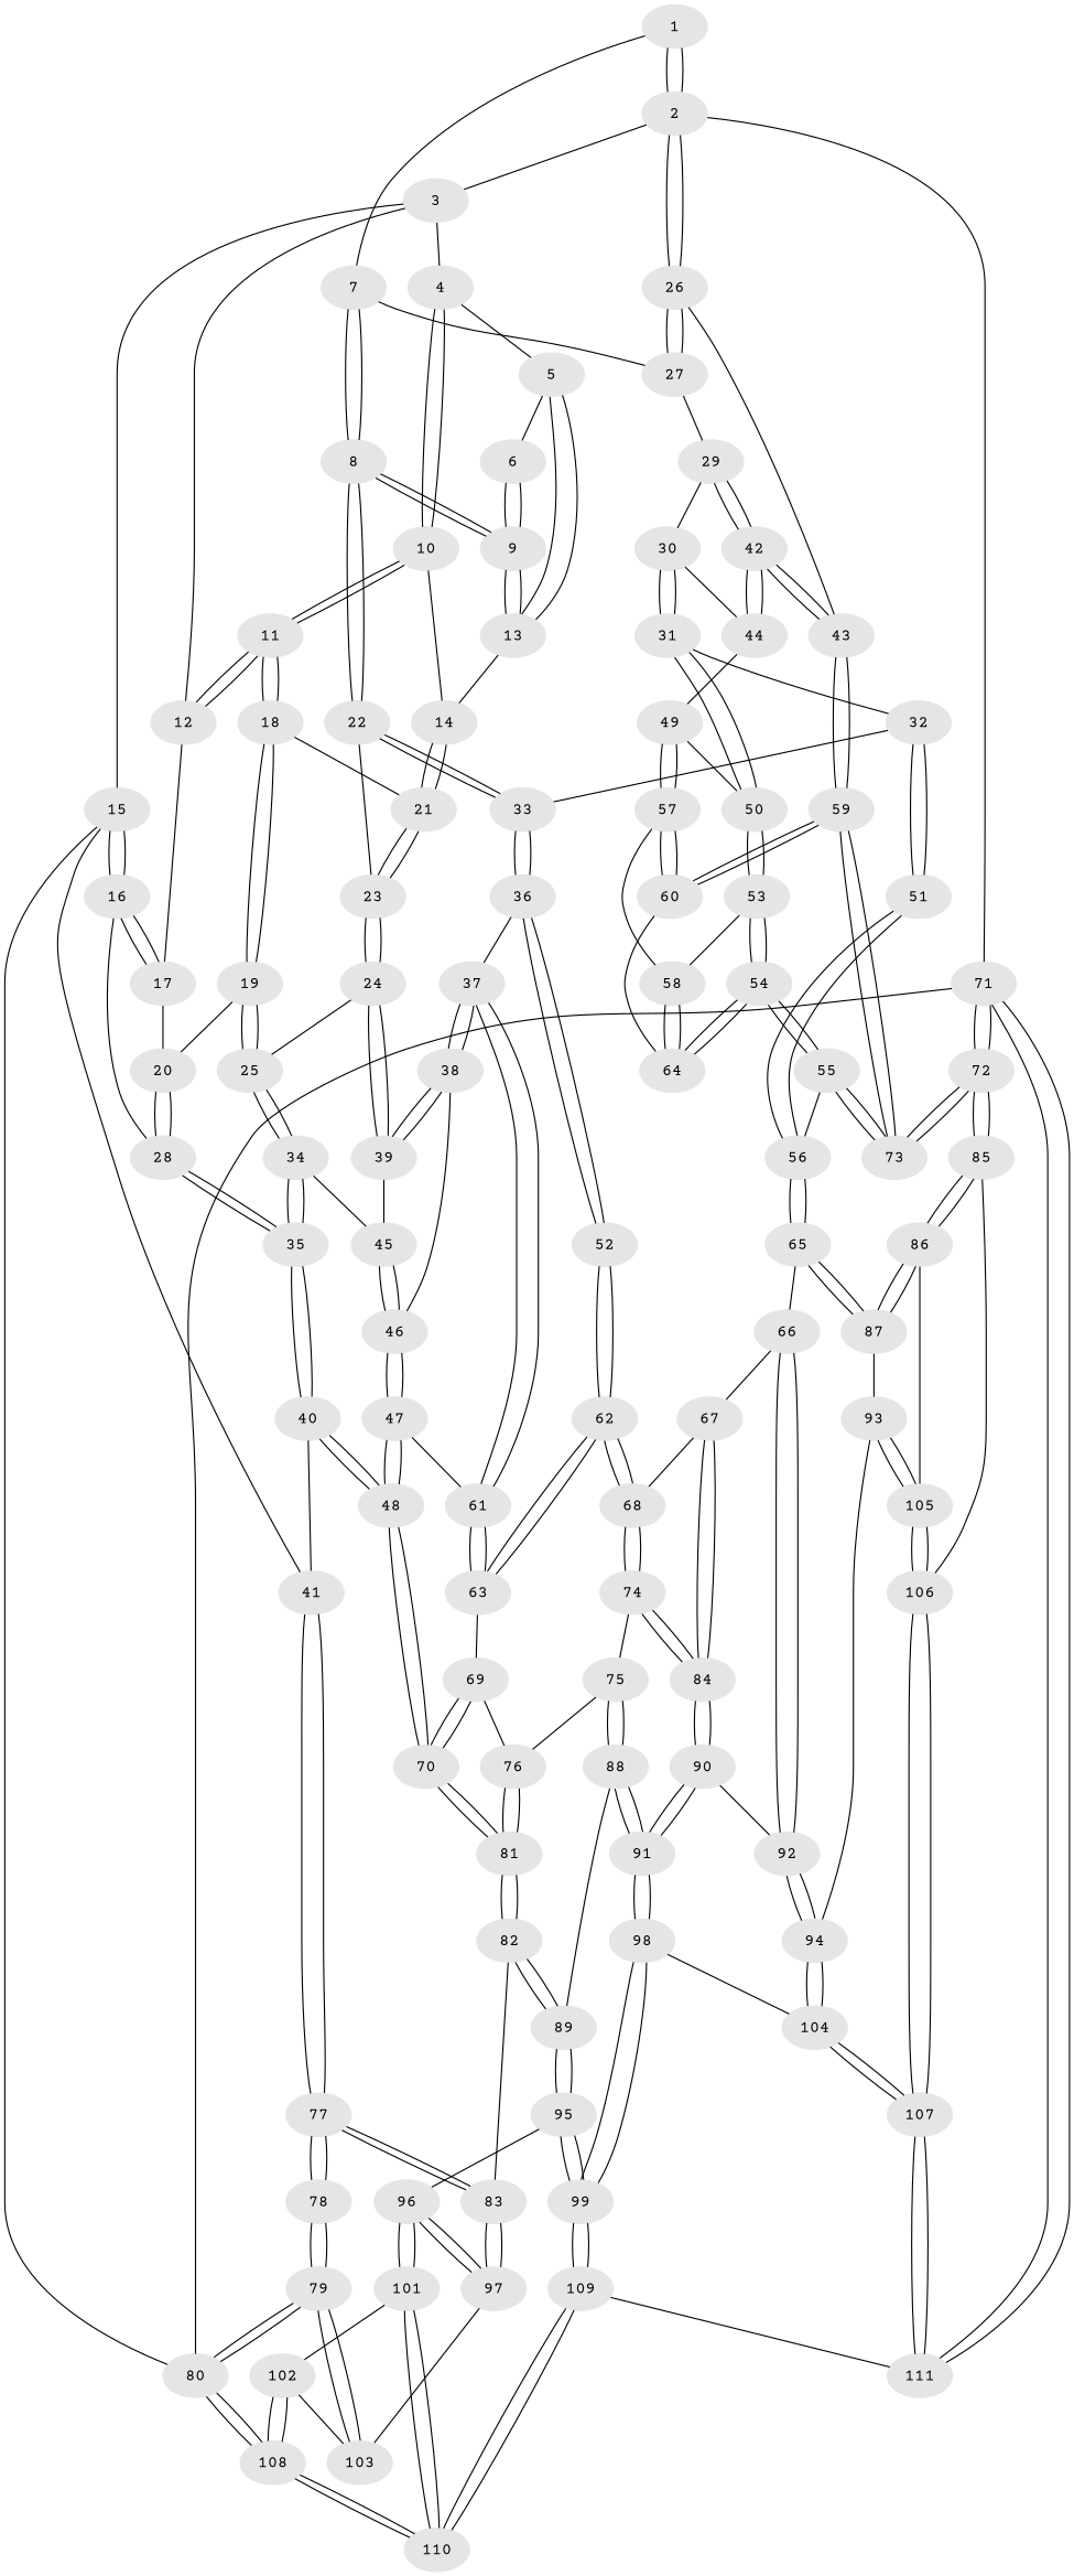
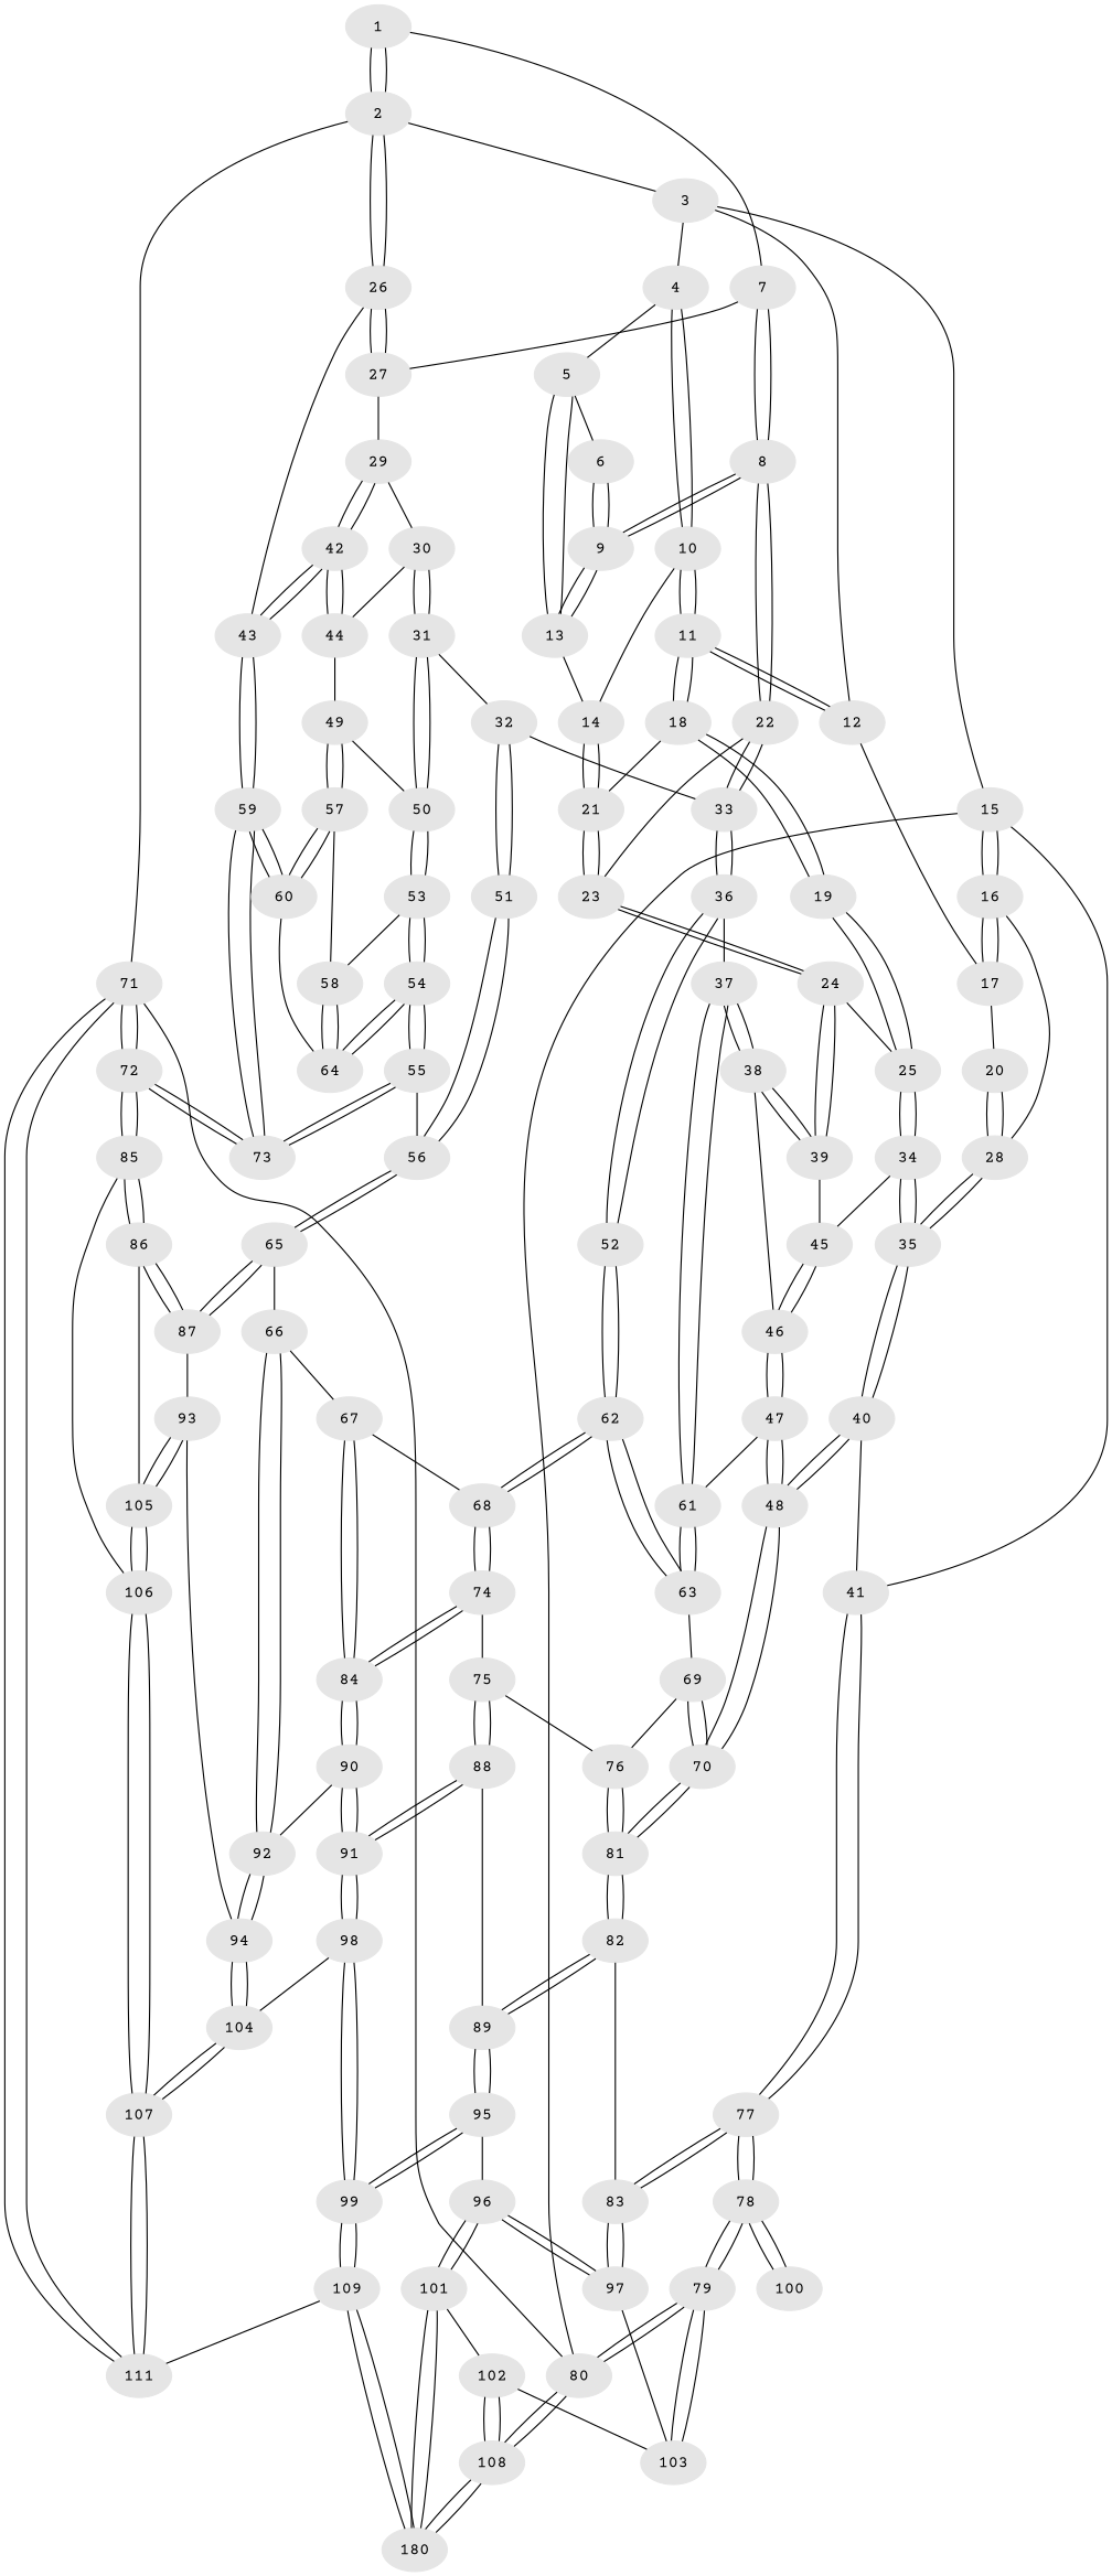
  graph {
    fontname="Courier Prime"
    node [color=gray90 fontname="Courier Prime" style=filled]
    edge [fontname="Courier Prime"]
    1
    2
    7
    3
    26
    71
    8
    27
    4
    12
    15
    43
    80
    72
    111
    5
    10
    17
    16
    41
    6
    13
    11
    14
    9
    22
    29
    23
    33
    18
    21
    19
    20
    28
    77
    108
    35
    25
    34
    24
    36
    39
    45
    59
    30
    42
    40
    31
    44
    32
    50
    49
    51
    53
    56
    37
    52
    46
    48
    38
    61
    62
    63
    47
    70
    78
    83
    73
    60
    57
    81
    58
    54
    65
    68
    55
    64
    66
    87
    69
    74
    76
    67
    92
    93
    84
    94
    90
    75
    82
    85
    86
    106
    88
    89
    91
    79
+   100
    97
    103
-   110
+   110 [label=180]
    95
    105
    107
    98
    96
    99
    104
    101
    109
    102
    1 -- 2
    1 -- 2
    1 -- 7
    2 -- 3
    2 -- 26
    2 -- 26
    2 -- 71
    7 -- 8
    7 -- 8
    7 -- 27
    3 -- 4
    3 -- 12
    3 -- 15
    26 -- 27
    26 -- 27
    26 -- 43
    71 -- 80
    71 -- 72
    71 -- 72
    71 -- 111
    71 -- 111
    8 -- 9
    8 -- 9
    8 -- 22
    8 -- 22
    27 -- 29
    4 -- 5
    4 -- 10
    4 -- 10
    12 -- 17
    15 -- 80
    15 -- 16
    15 -- 16
    15 -- 41
    43 -- 59
    43 -- 59
    80 -- 108
    80 -- 108
    72 -- 73
    72 -- 73
    72 -- 85
    72 -- 85
    5 -- 6
    5 -- 13
    5 -- 13
    10 -- 11
    10 -- 11
    10 -- 14
    17 -- 20
    16 -- 17
    16 -- 17
    16 -- 28
    41 -- 77
    41 -- 77
    6 -- 9
    6 -- 9
    13 -- 14
    11 -- 12
    11 -- 12
    11 -- 18
    11 -- 18
    14 -- 21
    14 -- 21
    9 -- 13
    9 -- 13
    22 -- 23
    22 -- 33
    22 -- 33
    29 -- 30
    29 -- 42
    29 -- 42
    23 -- 24
    23 -- 24
    33 -- 36
    33 -- 36
    18 -- 21
    18 -- 19
    18 -- 19
    21 -- 23
    21 -- 23
-   19 -- 20
    19 -- 25
    19 -- 25
    20 -- 28
    20 -- 28
    28 -- 35
    28 -- 35
    77 -- 78
    77 -- 78
    77 -- 83
    77 -- 83
    108 -- 110
    108 -- 110
    35 -- 40
    35 -- 40
    25 -- 34
    25 -- 34
    34 -- 35
    34 -- 35
    34 -- 45
    24 -- 25
    24 -- 39
    24 -- 39
    36 -- 37
    36 -- 52
    36 -- 52
    39 -- 45
    45 -- 46
    45 -- 46
    59 -- 73
    59 -- 73
    59 -- 60
    59 -- 60
    30 -- 31
    30 -- 31
    30 -- 44
    42 -- 43
    42 -- 43
    42 -- 44
    42 -- 44
    40 -- 41
    40 -- 48
    40 -- 48
    31 -- 32
    31 -- 50
    31 -- 50
    44 -- 49
    32 -- 33
    32 -- 51
    32 -- 51
    50 -- 53
    50 -- 53
    49 -- 50
    49 -- 57
    49 -- 57
    51 -- 56
    51 -- 56
    53 -- 58
    53 -- 54
    53 -- 54
    56 -- 65
    56 -- 65
    37 -- 38
    37 -- 38
    37 -- 61
    37 -- 61
    52 -- 62
    52 -- 62
    46 -- 47
    46 -- 47
    48 -- 70
    48 -- 70
    38 -- 39
    38 -- 39
    38 -- 46
    61 -- 63
    61 -- 63
    62 -- 63
    62 -- 63
    62 -- 68
    62 -- 68
    63 -- 69
    47 -- 48
    47 -- 48
    47 -- 61
    70 -- 81
    70 -- 81
    78 -- 79
    78 -- 79
+   78 -- 100
+   78 -- 100
    83 -- 97
    83 -- 97
    60 -- 64
    57 -- 60
    57 -- 60
    57 -- 58
    81 -- 82
    81 -- 82
    58 -- 64
    58 -- 64
    54 -- 55
    54 -- 55
    54 -- 64
    54 -- 64
    65 -- 66
    65 -- 87
    65 -- 87
    68 -- 74
    68 -- 74
    55 -- 56
    55 -- 73
    55 -- 73
    66 -- 67
    66 -- 92
    66 -- 92
    87 -- 93
    69 -- 70
    69 -- 70
    69 -- 76
    74 -- 84
    74 -- 84
    74 -- 75
    76 -- 81
    76 -- 81
    67 -- 68
    67 -- 84
    67 -- 84
    92 -- 94
    92 -- 94
    93 -- 94
    93 -- 105
    93 -- 105
    84 -- 90
    84 -- 90
    94 -- 104
    94 -- 104
    90 -- 92
    90 -- 91
    90 -- 91
    75 -- 76
    75 -- 88
    75 -- 88
    82 -- 83
    82 -- 89
    82 -- 89
    85 -- 86
    85 -- 86
    85 -- 106
    86 -- 87
    86 -- 87
    86 -- 105
    106 -- 107
    106 -- 107
    88 -- 89
    88 -- 91
    88 -- 91
    89 -- 95
    89 -- 95
    91 -- 98
    91 -- 98
    79 -- 80
    79 -- 80
    79 -- 103
    79 -- 103
    97 -- 103
    95 -- 96
    95 -- 99
    95 -- 99
    105 -- 106
    105 -- 106
    107 -- 111
    107 -- 111
    98 -- 99
    98 -- 99
    98 -- 104
    96 -- 97
    96 -- 97
    96 -- 101
    96 -- 101
    99 -- 109
    99 -- 109
    104 -- 107
    104 -- 107
    101 -- 110
    101 -- 110
    101 -- 102
    109 -- 111
    109 -- 110
    109 -- 110
    102 -- 108
    102 -- 108
    102 -- 103
  }
